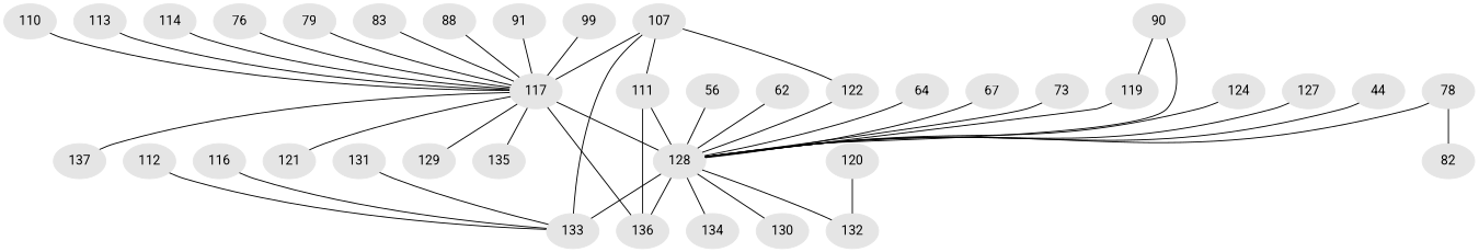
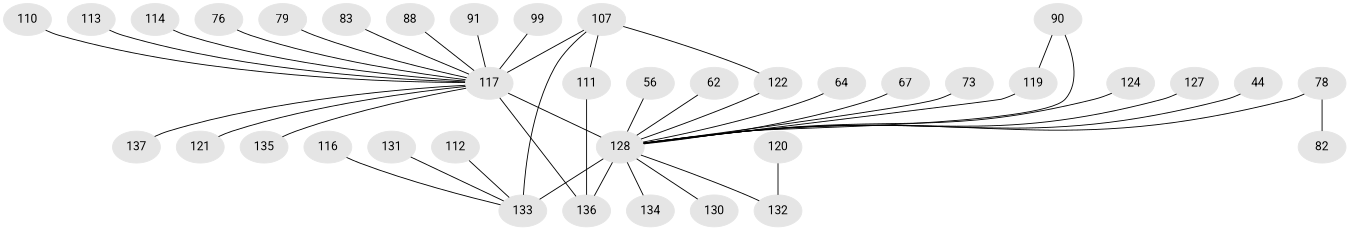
  graph {
    fontname=Roboto
    node [color=gray90 fontname=Roboto style=filled]
    edge [fontname=Roboto]
    128 [super="+38+7+25+87+30+71+11+19+20+21+22+23+28+35+39"]
    133 [super="+96+125+75+74+94+100+101+103+105"]
    136 [super="+104+102+115"]
    130
    132 [super="+84"]
    134
    44
    56
    62
    64
    67
    73
    117 [super="+106+109+59+26+32+36+48+55+63+69"]
    121
-   129
    135
    137 [super="+123"]
    76
    78 [super="+77"]
    82 [super="+81"]
    79
    83
    88
    90
    119
    91
    99
    107 [super="+51+95+41+80+92"]
    111 [super="+61"]
    122
    110
    112
    113
    114
    116
    120 [super="+52"]
    124 [super="+118"]
    127
    131 [super="+66+85+97"]
    128 -- 133 [weight=7]
    128 -- 136 [weight=4]
    128 -- 130
    128 -- 132
    128 -- 134
    44 -- 128
    56 -- 128
    62 -- 128
    64 -- 128
    67 -- 128
    73 -- 128
    117 -- 128 [weight=12]
    117 -- 136 [weight=5]
    117 -- 121
-   117 -- 129
    117 -- 135
    117 -- 137
    76 -- 117
    78 -- 128
    78 -- 82 [weight=2]
    79 -- 117
    83 -- 117 [weight=2]
    88 -- 117
    90 -- 128
    90 -- 119
    119 -- 128
    91 -- 117
    99 -- 117
    107 -- 133 [weight=2]
    107 -- 117 [weight=5]
    107 -- 111 [weight=2]
    107 -- 122
-   111 -- 128 [weight=3]
    111 -- 136
    122 -- 128
    110 -- 117
    112 -- 133
    113 -- 117
    114 -- 117
    116 -- 133
    120 -- 132
    124 -- 128
    127 -- 128
    131 -- 133 [weight=2]
  }
